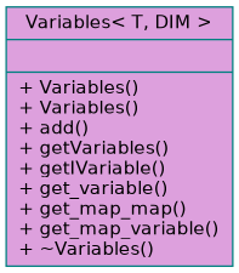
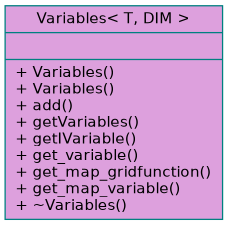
  digraph {
-   n1 [color=teal fillcolor=plum fontcolor=black fontname=Helvetica fontsize=12 height=0.2 label="{Variables\< T, DIM \>\n||+ Variables()\l+ Variables()\l+ add()\l+ getVariables()\l+ getIVariable()\l+ get_variable()\l+ get_map_map()\l+ get_map_variable()\l+ ~Variables()\l}" shape=record style=filled width=0.4]
+   n1 [color=teal fillcolor=plum fontcolor=black fontname=Helvetica fontsize=12 height=0.2 label="{Variables\< T, DIM \>\n||+ Variables()\l+ Variables()\l+ add()\l+ getVariables()\l+ getIVariable()\l+ get_variable()\l+ get_map_gridfunction()\l+ get_map_variable()\l+ ~Variables()\l}" shape=record style=filled width=0.4]
  }
